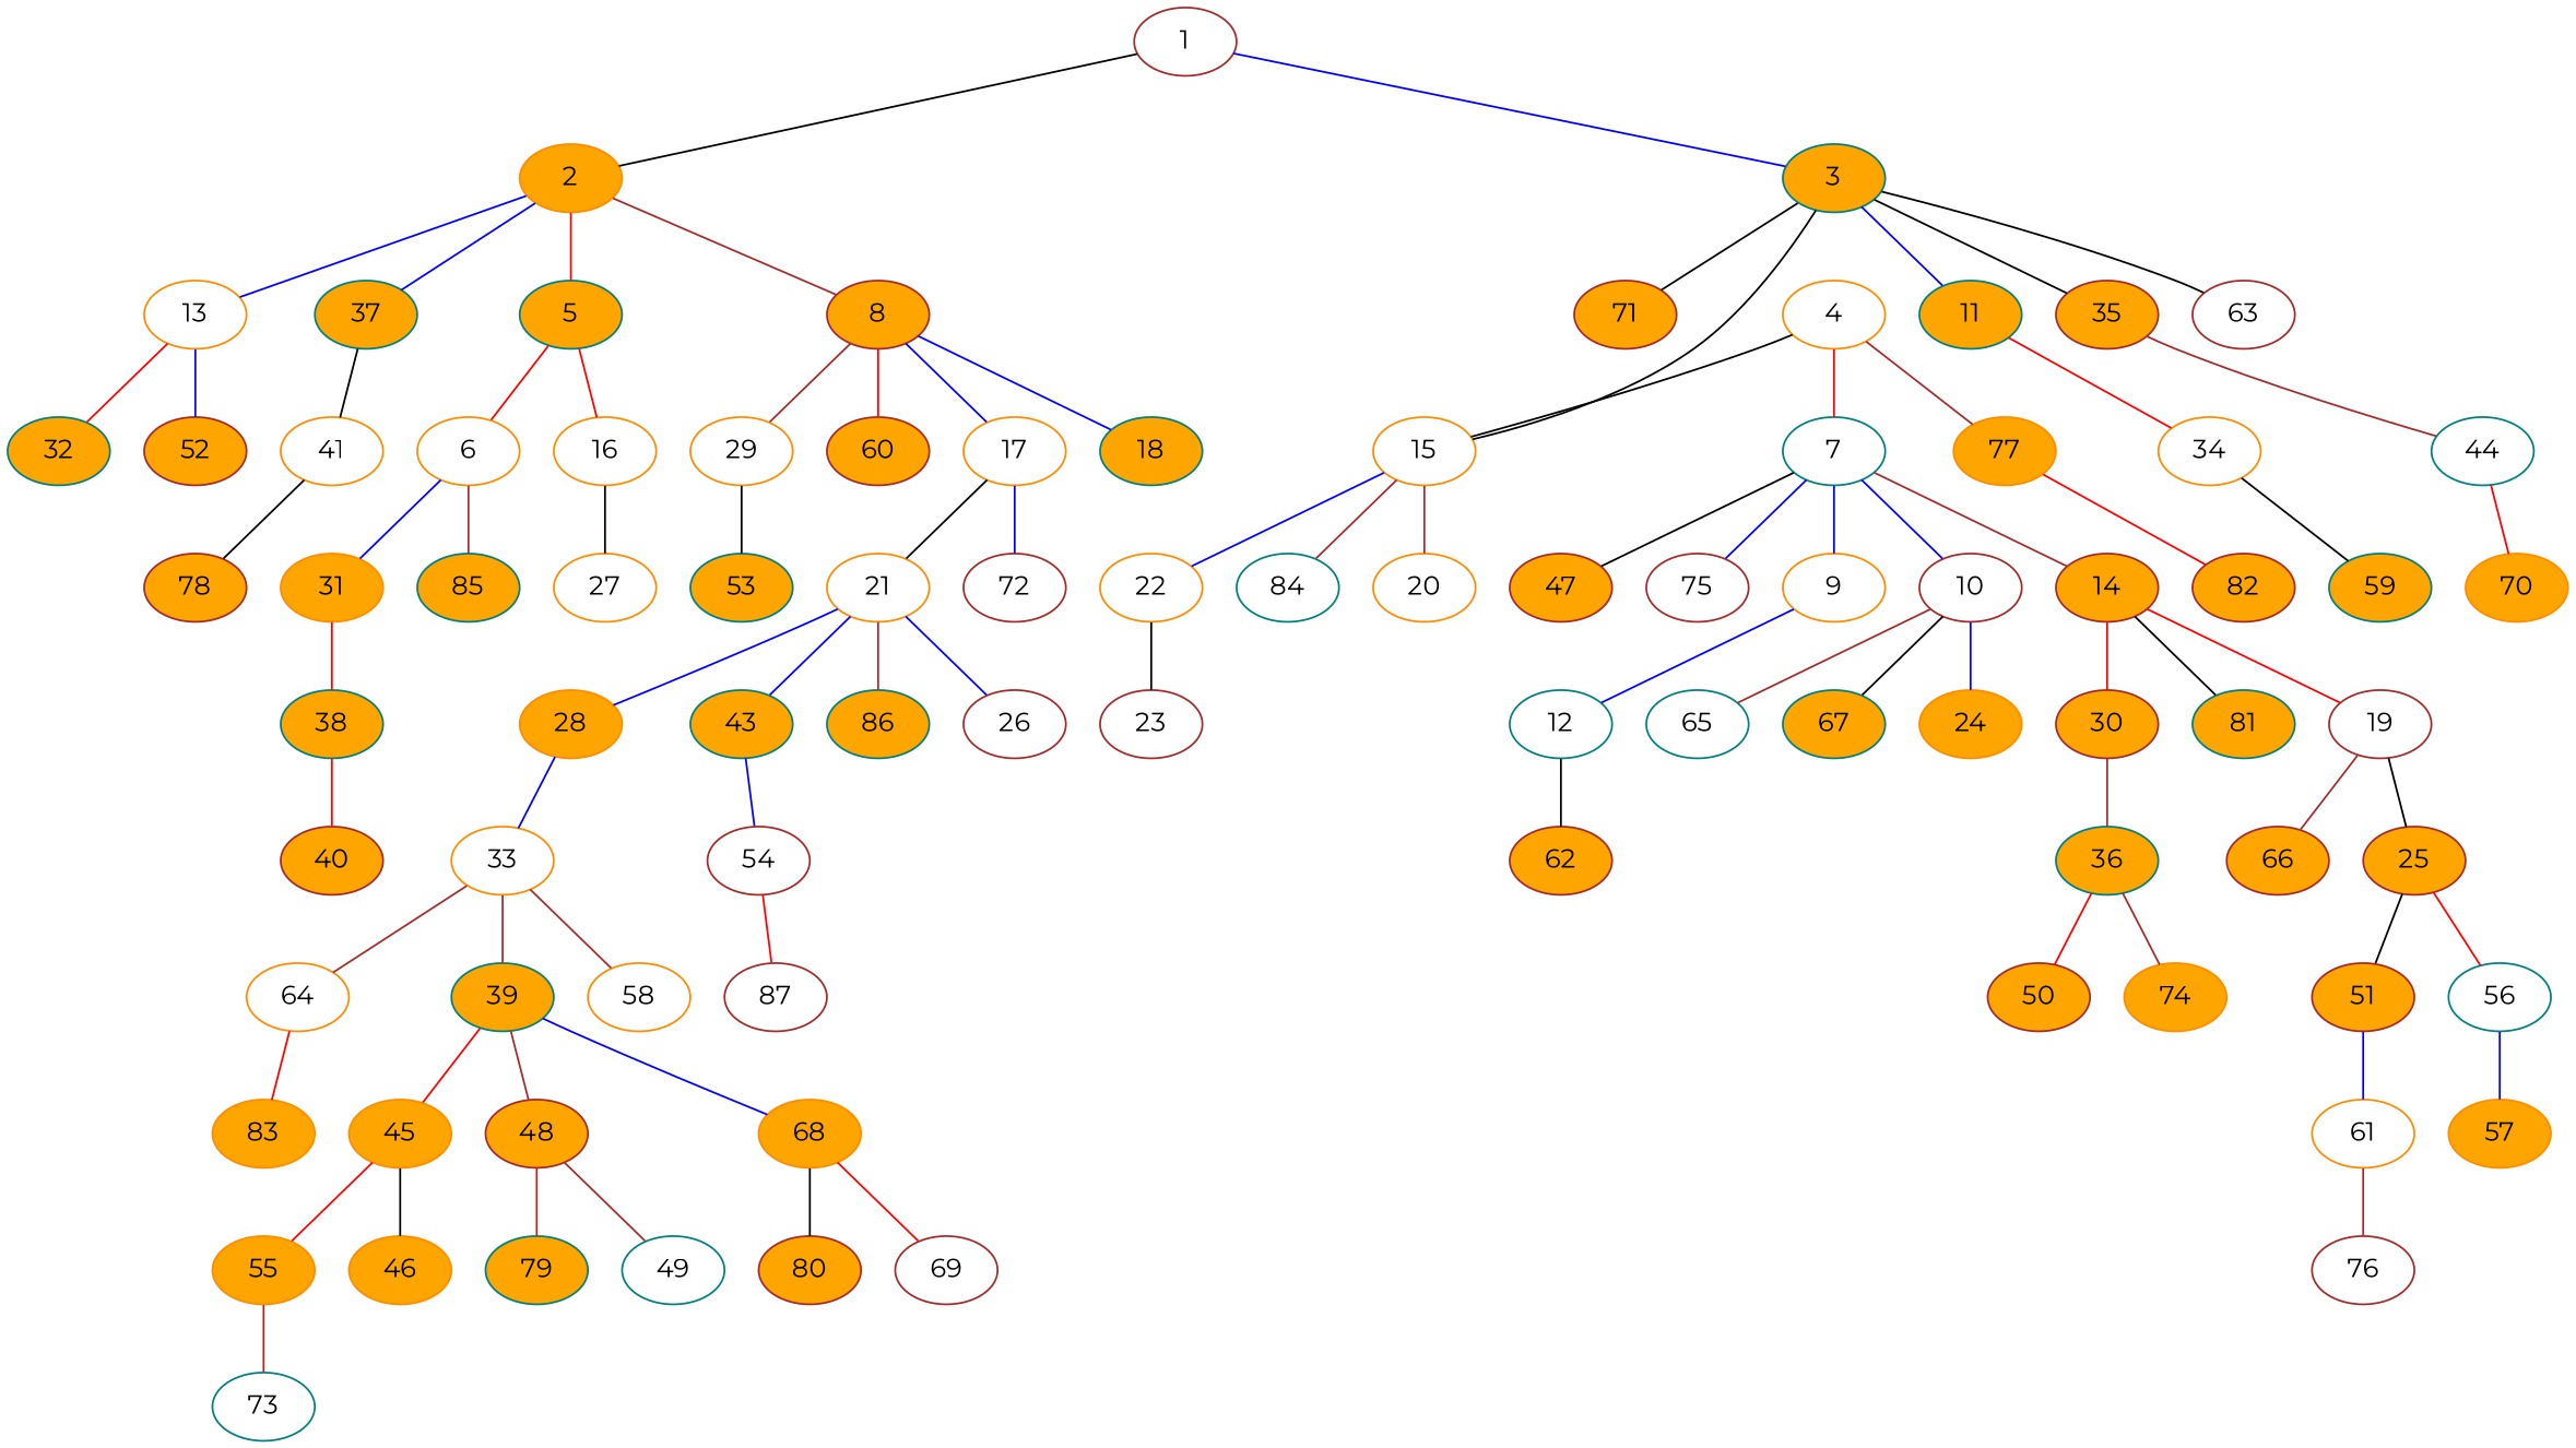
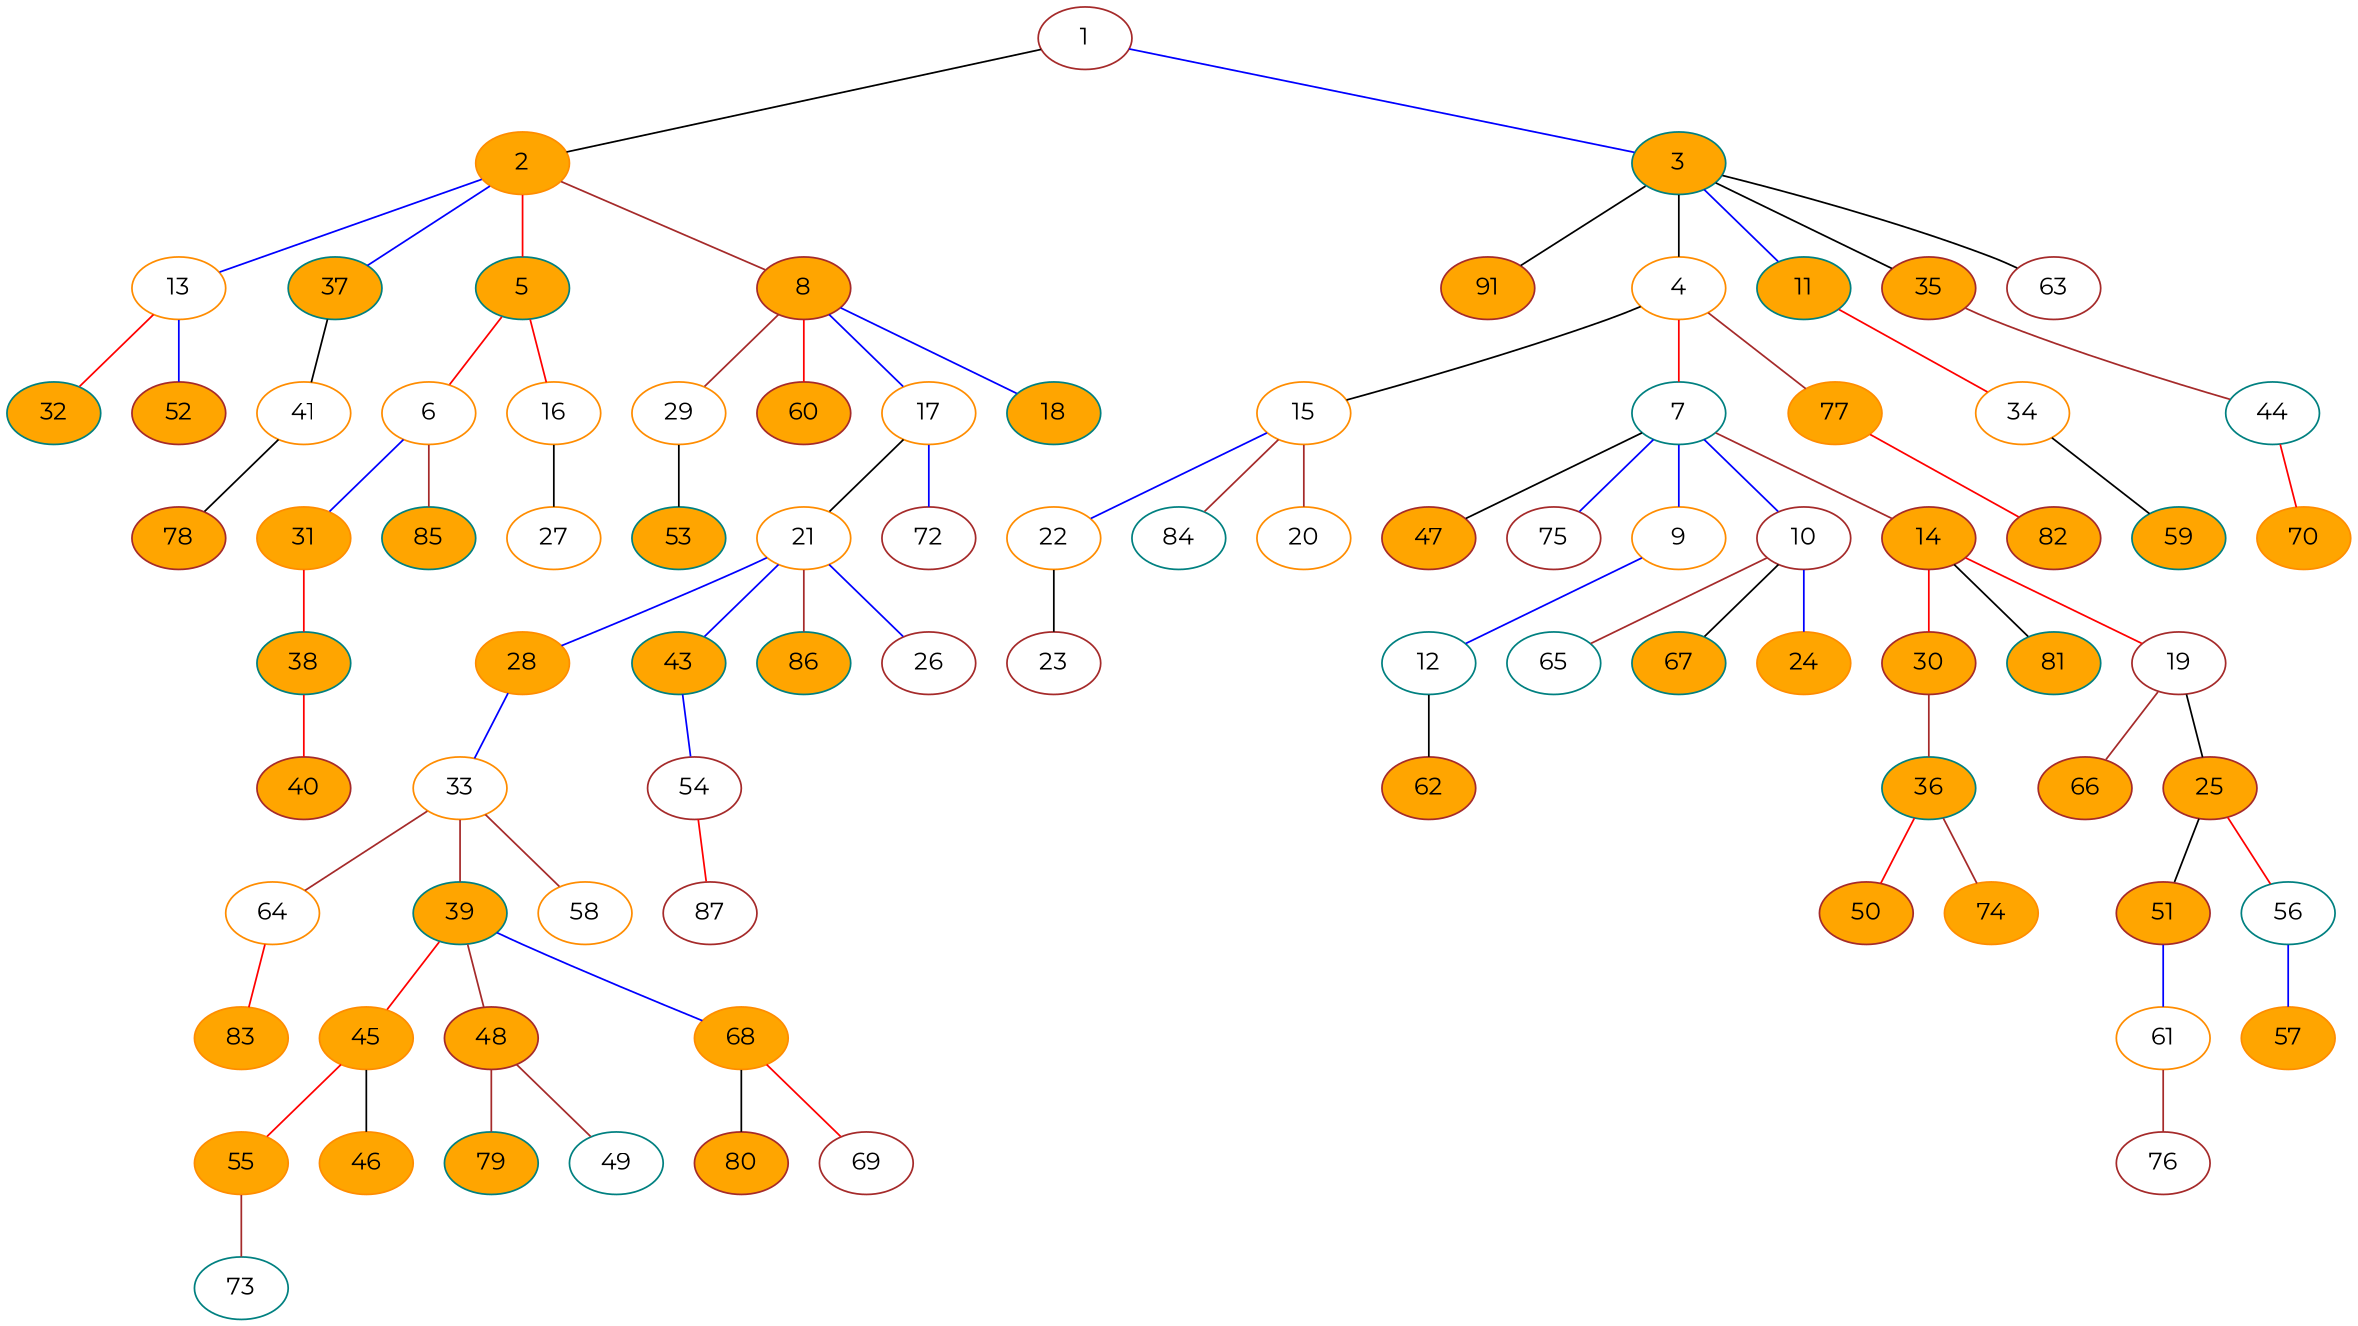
  graph {
    fontname=Montserrat
    node [color=darkorange fillcolor=orange fontname=Montserrat style=filled]
    edge [color=blue fontname=Montserrat]
    1 [color=brown fillcolor=white]
    2
    3 [color=teal]
    5 [color=teal]
    8 [color=brown]
    13 [fillcolor=white]
    37 [color=teal]
    4 [fillcolor=white]
    11 [color=teal]
    35 [color=brown]
    63 [color=brown fillcolor=white]
-   71 [color=brown]
+   71 [color=brown label=91]
    6 [fillcolor=white]
    16 [fillcolor=white]
    17 [fillcolor=white]
    18 [color=teal]
    29 [fillcolor=white]
    60 [color=brown]
    32 [color=teal]
    52 [color=brown]
    41 [fillcolor=white]
    7 [color=teal fillcolor=white]
    15 [fillcolor=white]
    77
    34 [fillcolor=white]
    44 [color=teal fillcolor=white]
    9 [fillcolor=white]
    10 [color=brown fillcolor=white]
    14 [color=brown]
    47 [color=brown]
    75 [color=brown fillcolor=white]
    20 [fillcolor=white]
    22 [fillcolor=white]
    84 [color=teal fillcolor=white]
    82 [color=brown]
    31
    85 [color=teal]
    27 [fillcolor=white]
    38 [color=teal]
    12 [color=teal fillcolor=white]
    24
    65 [color=teal fillcolor=white]
    67 [color=teal]
    19 [color=brown fillcolor=white]
    30 [color=brown]
    81 [color=teal]
    21 [fillcolor=white]
    72 [color=brown fillcolor=white]
    53 [color=teal]
    62 [color=brown]
    59 [color=teal]
    25 [color=brown]
    66 [color=brown]
    36 [color=teal]
    23 [color=brown fillcolor=white]
    26 [color=brown fillcolor=white]
    28
    43 [color=teal]
    86 [color=teal]
    51 [color=brown]
    56 [color=teal fillcolor=white]
    33 [fillcolor=white]
    54 [color=brown fillcolor=white]
    61 [fillcolor=white]
    57
    39 [color=teal]
    58 [fillcolor=white]
    64 [fillcolor=white]
    50 [color=brown]
    74
    40 [color=brown]
    45
    48 [color=brown]
    68
    83
    70
    78 [color=brown]
    46
    55
    49 [color=teal fillcolor=white]
    79 [color=teal]
    69 [color=brown fillcolor=white]
    80 [color=brown]
    87 [color=brown fillcolor=white]
    73 [color=teal fillcolor=white]
    76 [color=brown fillcolor=white]
    1 -- 2 [color=black]
    1 -- 3
    2 -- 5 [color=red]
    2 -- 8 [color=brown]
    2 -- 13
    2 -- 37
-   3 -- 15 [color=black]
+   3 -- 4 [color=black]
    3 -- 11
    3 -- 35 [color=black]
    3 -- 63 [color=black]
    3 -- 71 [color=black]
    5 -- 6 [color=red]
    5 -- 16 [color=red]
    8 -- 17
    8 -- 18
    8 -- 29 [color=brown]
    8 -- 60 [color=red]
    13 -- 32 [color=red]
    13 -- 52
    37 -- 41 [color=black]
    4 -- 7 [color=red]
    4 -- 15 [color=black]
    4 -- 77 [color=brown]
    11 -- 34 [color=red]
    35 -- 44 [color=brown]
    6 -- 31
    6 -- 85 [color=brown]
    16 -- 27 [color=black]
    17 -- 21 [color=black]
    17 -- 72
    29 -- 53 [color=black]
    41 -- 78 [color=black]
    7 -- 9
    7 -- 10
    7 -- 14 [color=brown]
    7 -- 47 [color=black]
    7 -- 75
    15 -- 20 [color=brown]
    15 -- 22
    15 -- 84 [color=brown]
    77 -- 82 [color=red]
    34 -- 59 [color=black]
    44 -- 70 [color=red]
    9 -- 12
    10 -- 24
    10 -- 65 [color=brown]
    10 -- 67 [color=black]
    14 -- 19 [color=red]
    14 -- 30 [color=red]
    14 -- 81 [color=black]
    22 -- 23 [color=black]
    31 -- 38 [color=red]
    38 -- 40 [color=red]
    12 -- 62 [color=black]
    19 -- 25 [color=black]
    19 -- 66 [color=brown]
    30 -- 36 [color=brown]
    21 -- 26
    21 -- 28
    21 -- 43
    21 -- 86 [color=brown]
    25 -- 51 [color=black]
    25 -- 56 [color=red]
    36 -- 50 [color=red]
    36 -- 74 [color=brown]
    28 -- 33
    43 -- 54
    51 -- 61
    56 -- 57
    33 -- 39 [color=brown]
    33 -- 58 [color=brown]
    33 -- 64 [color=brown]
    54 -- 87 [color=red]
    61 -- 76 [color=brown]
    39 -- 45 [color=red]
    39 -- 48 [color=brown]
    39 -- 68
    64 -- 83 [color=red]
    45 -- 46 [color=black]
    45 -- 55 [color=red]
    48 -- 49 [color=brown]
    48 -- 79 [color=brown]
    68 -- 69 [color=red]
    68 -- 80 [color=black]
    55 -- 73 [color=brown]
  }
